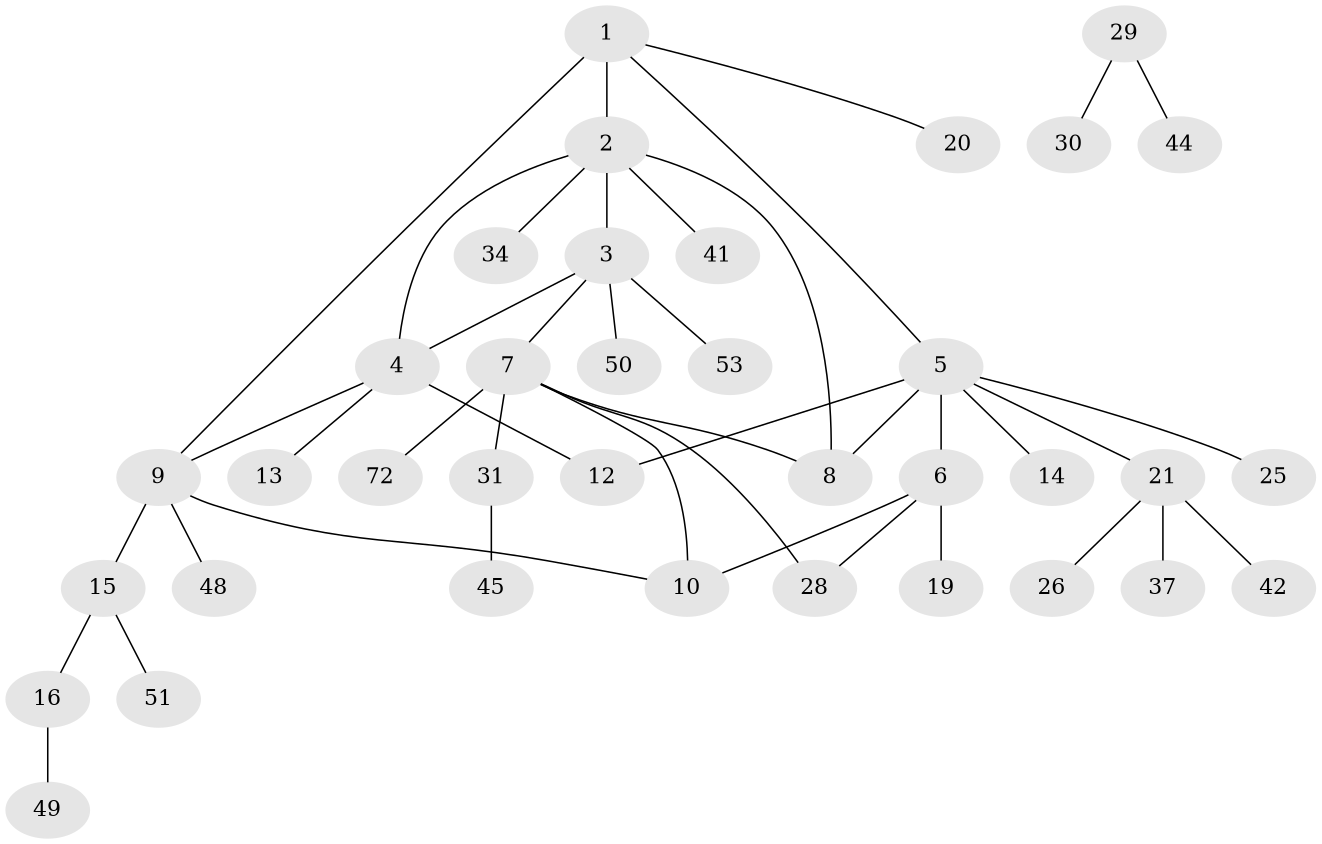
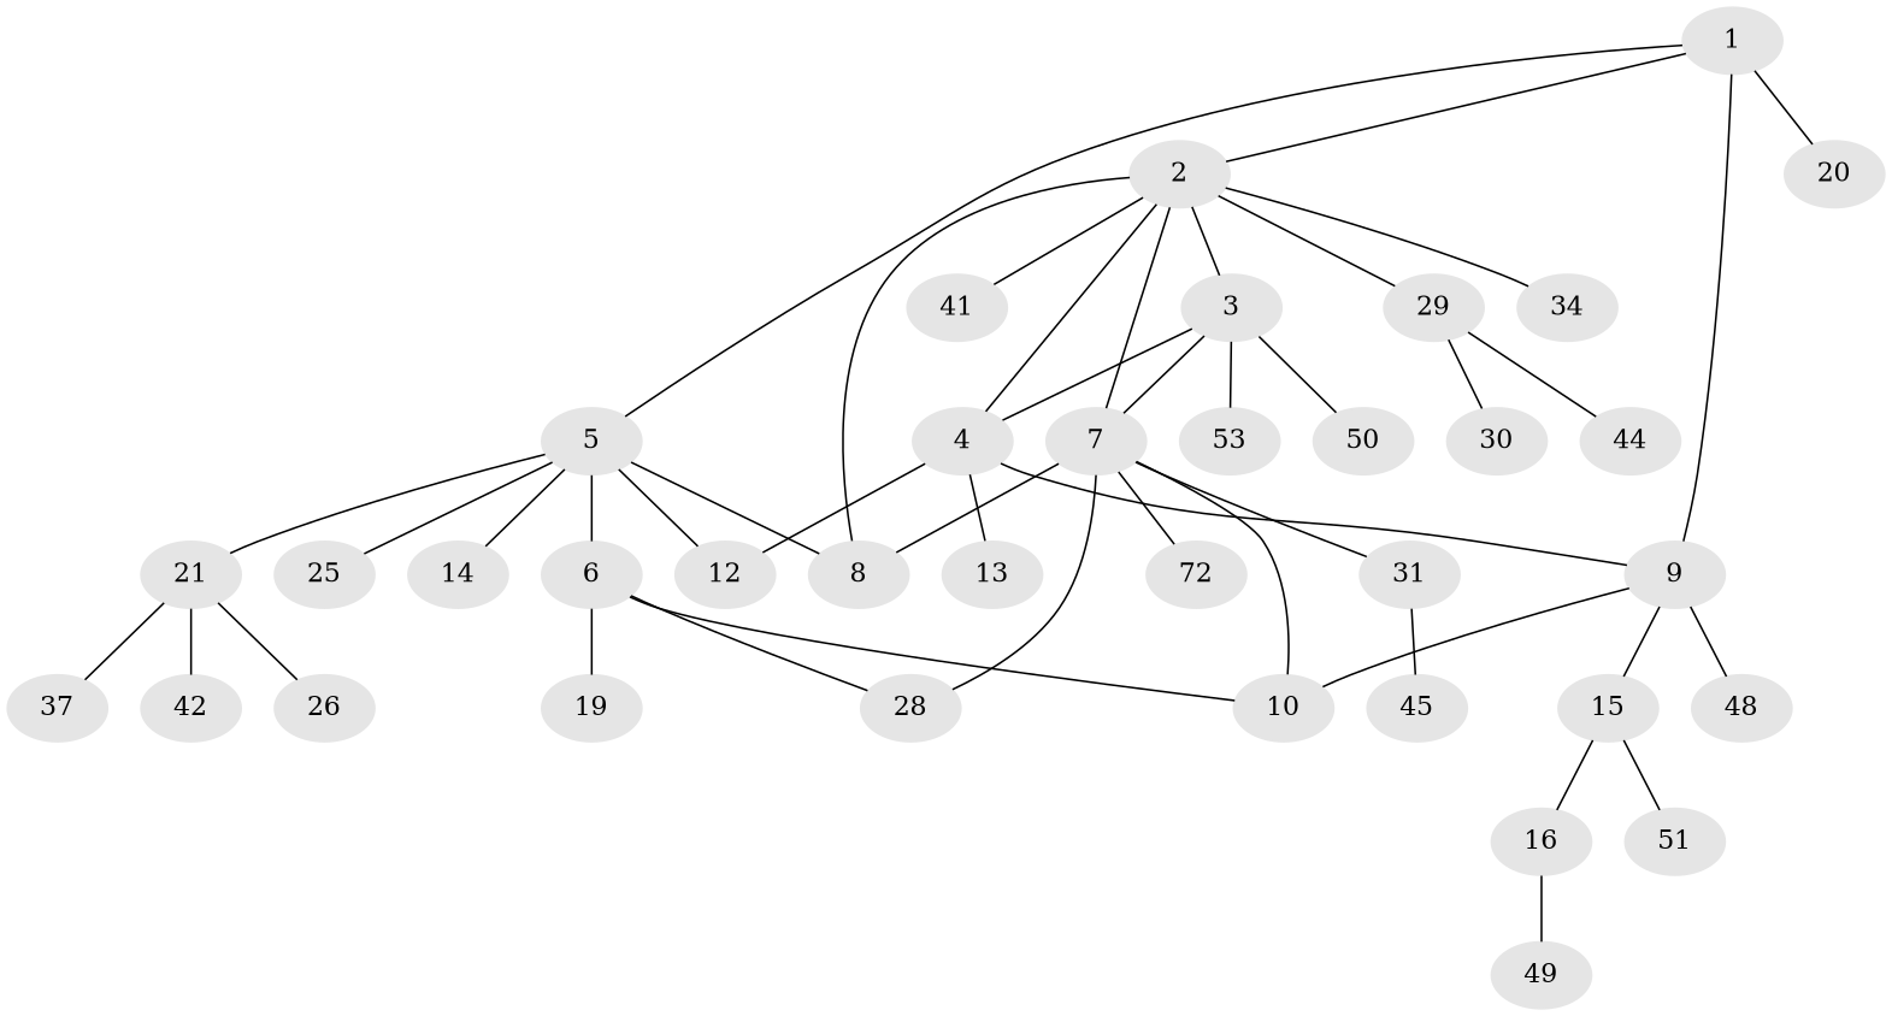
  graph {
    node [color=gray90 style=filled]
    1 [super="+52"]
    2 [super="+24"]
    5 [super="+11"]
    9 [super="+46"]
    20
    3 [super="+23"]
    4 [super="+43"]
    7 [super="+22"]
    8 [super="+18"]
    29 [super="+35"]
    34
    41
    6 [super="+40"]
    12
    14
    21 [super="+38"]
    25
    10
    15 [super="+17"]
    48
    50
    n22 [label=53]
    13
    28
    31 [super="+39"]
    n26 [label=72 super="+47"]
    30
    44
    19 [super="+36"]
    26
    37
    42
    45
    16 [super="+27"]
    51
    49
    1 -- 2
    1 -- 5
    1 -- 9 [weight=2]
    1 -- 20
    2 -- 3
    2 -- 4
+   2 -- 7
    2 -- 8
+   2 -- 29
    2 -- 34
    2 -- 41
    5 -- 8
    5 -- 6
    5 -- 12
    5 -- 14
    5 -- 21
    5 -- 25
    9 -- 10
    9 -- 15
    9 -- 48
    3 -- 4
    3 -- 7
    3 -- 50
    3 -- n22
    4 -- 9
    4 -- 12
    4 -- 13
    7 -- 8
    7 -- 10
    7 -- 28
    7 -- 31
    7 -- n26
    29 -- 30
    29 -- 44
    6 -- 10
    6 -- 28
    6 -- 19
    21 -- 26
    21 -- 37
    21 -- 42
    15 -- 16
    15 -- 51
    31 -- 45
    16 -- 49
  }
